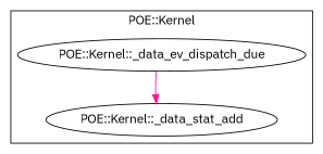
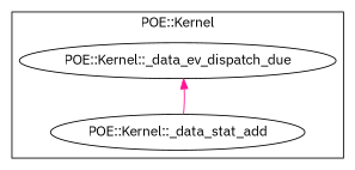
  digraph {
    fontname="IBM Plex Sans"
    node [fontname="IBM Plex Sans"]
    "POE::Kernel::_data_ev_dispatch_due"
    "POE::Kernel::_data_stat_add"
    subgraph cluster_1 {
      label="POE::Kernel"
      "POE::Kernel::_data_ev_dispatch_due"
      "POE::Kernel::_data_stat_add"
    }
-   "POE::Kernel::_data_ev_dispatch_due" -> "POE::Kernel::_data_stat_add" [color=deeppink fontname="IBM Plex Sans"]
+   "POE::Kernel::_data_stat_add" -> "POE::Kernel::_data_ev_dispatch_due" [color=deeppink fontname="IBM Plex Sans"]
  }
